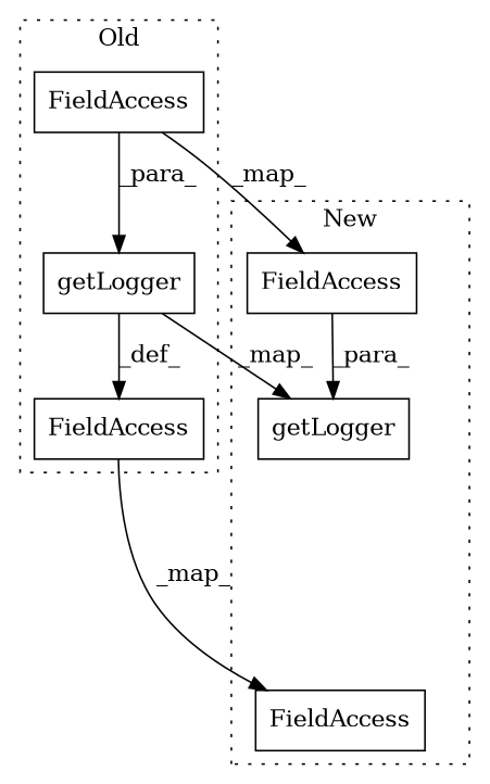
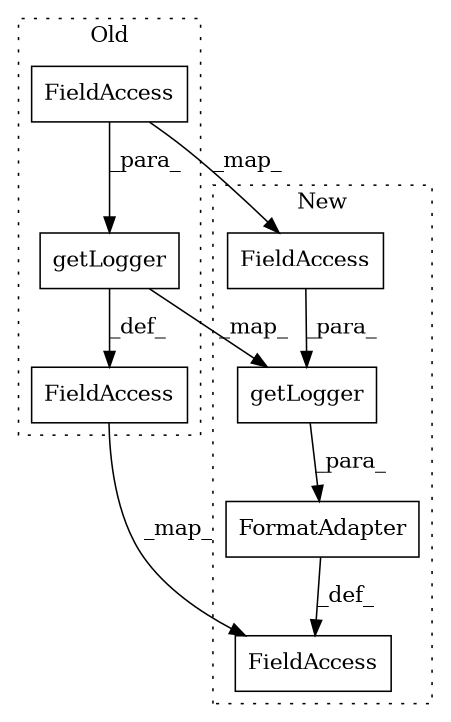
  digraph {
    node [a=22 l="10,1" shape=box]
    n1 [a=32 label=getLogger s="174,192"]
    n2 [l=6 label=FieldAccess s=159]
    n3 [l=8 label=FieldAccess s=184]
    n4 [a=32 label=getLogger s="230,248"]
    n5 [l=6 label=FieldAccess s=201]
+   n6 [a=32 l="14,1" label=FormatAdapter s="208,249"]
    n7 [l=8 label=FieldAccess s=240]
    subgraph cluster_1 {
      label=Old
      style=dotted
      n1
      n2
      n3
    }
    subgraph cluster_2 {
      label=New
      style=dotted
      n4
      n5
+     n6
      n7
    }
    n1 -> n2 [label=_def_]
    n1 -> n4 [label=_map_]
    n2 -> n5 [label=_map_]
    n3 -> n1 [label=_para_]
    n3 -> n7 [label=_map_]
+   n4 -> n6 [label=_para_]
+   n6 -> n5 [label=_def_]
    n7 -> n4 [label=_para_]
  }
